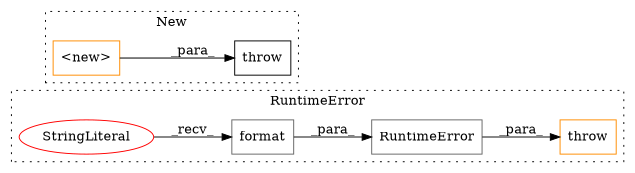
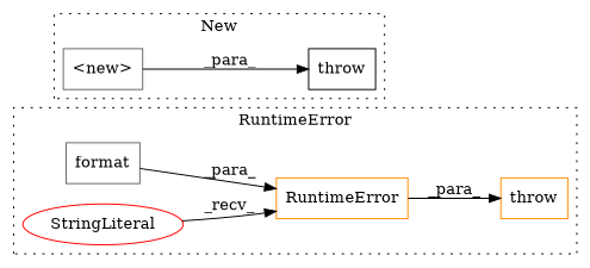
  digraph {
    rankdir=LR
    node [a=32 color=gray40 l=6 s=8081 shape=box]
    n1 [l="7,1" label=format s="8143,8176"]
    n2 [a=45 color=red l=42 label=StringLiteral s=8100 shape=ellipse]
    n3 [a=53 color=darkorange label=throw]
-   n4 [l="13,1" label=RuntimeError s="8087,8177"]
-   n5 [a=14 color=darkorange l=17 label="<new>" s=8087]
+   n4 [color=darkorange l="13,1" label=RuntimeError s="8087,8177"]
+   n5 [a=14 l=17 label="<new>" s=8087]
    n6 [a=53 color=black label=throw]
    subgraph cluster_1 {
      label=RuntimeError
      style=dotted
      n1
      n2
      n3
      n4
    }
    subgraph cluster_2 {
      label=New
      style=dotted
      n5
      n6
    }
    n1 -> n4 [label=_para_]
-   n2 -> n1 [label=_recv_]
+   n2 -> n4 [label=_recv_]
    n4 -> n3 [label=_para_]
    n5 -> n6 [label=_para_]
  }
